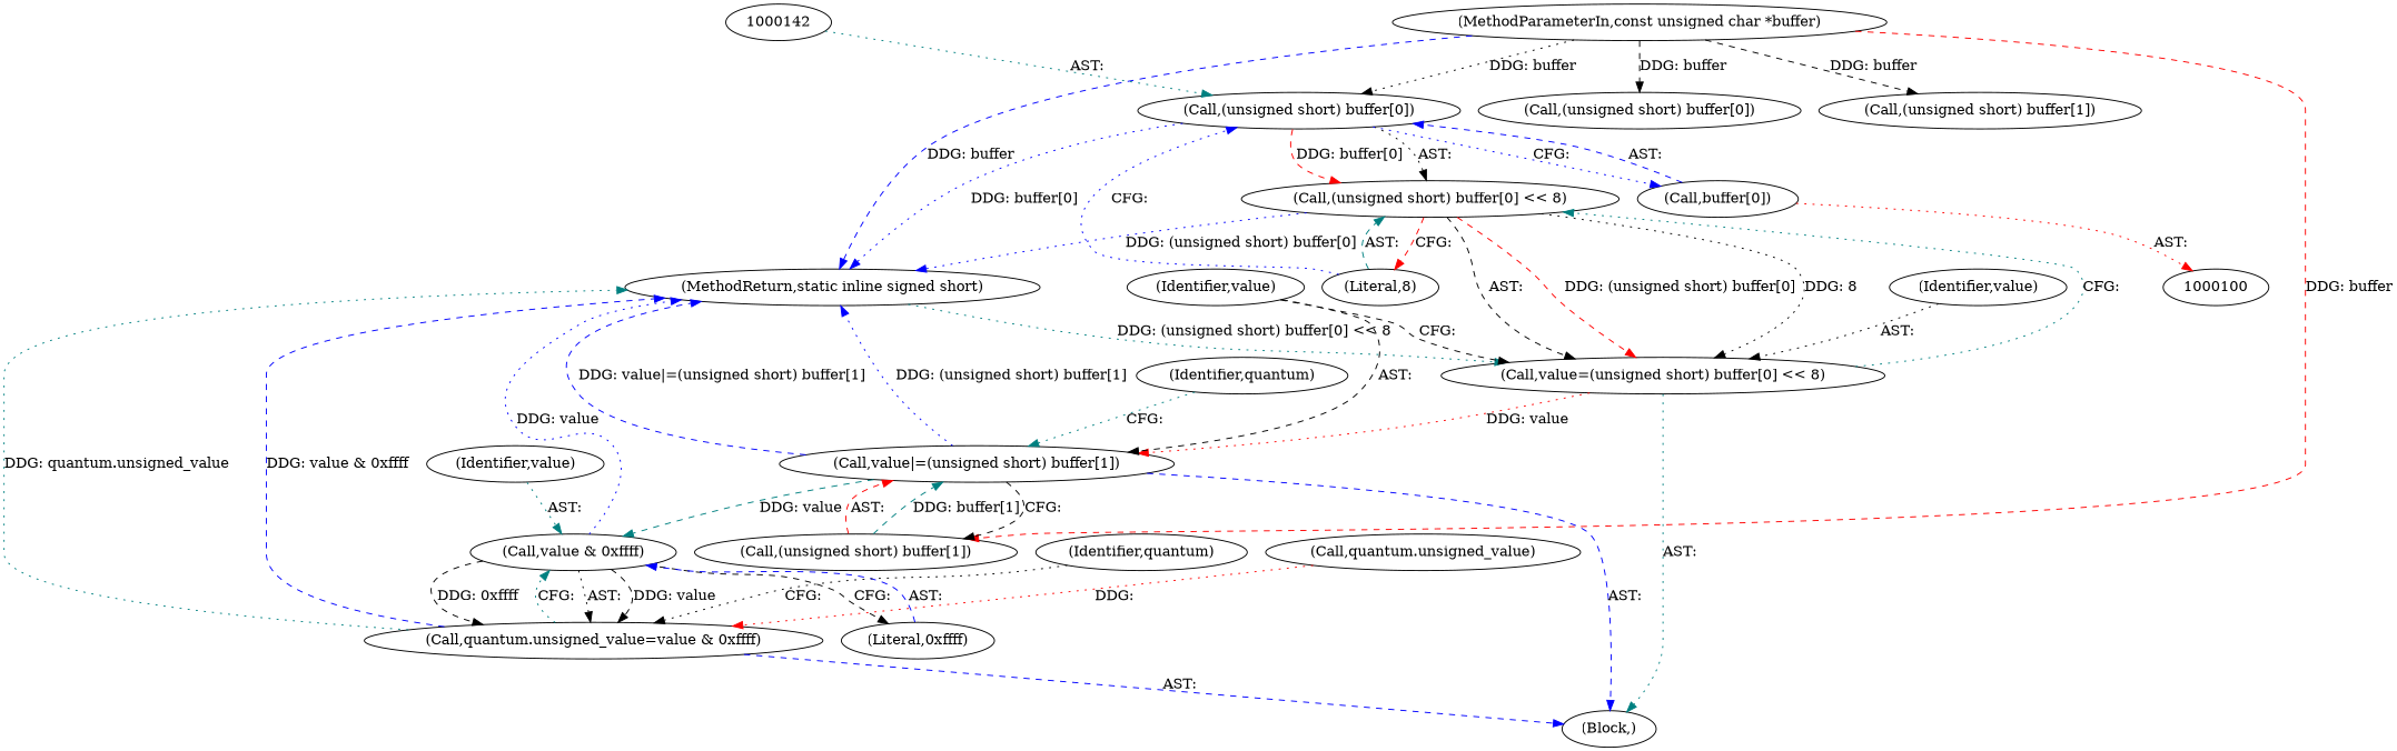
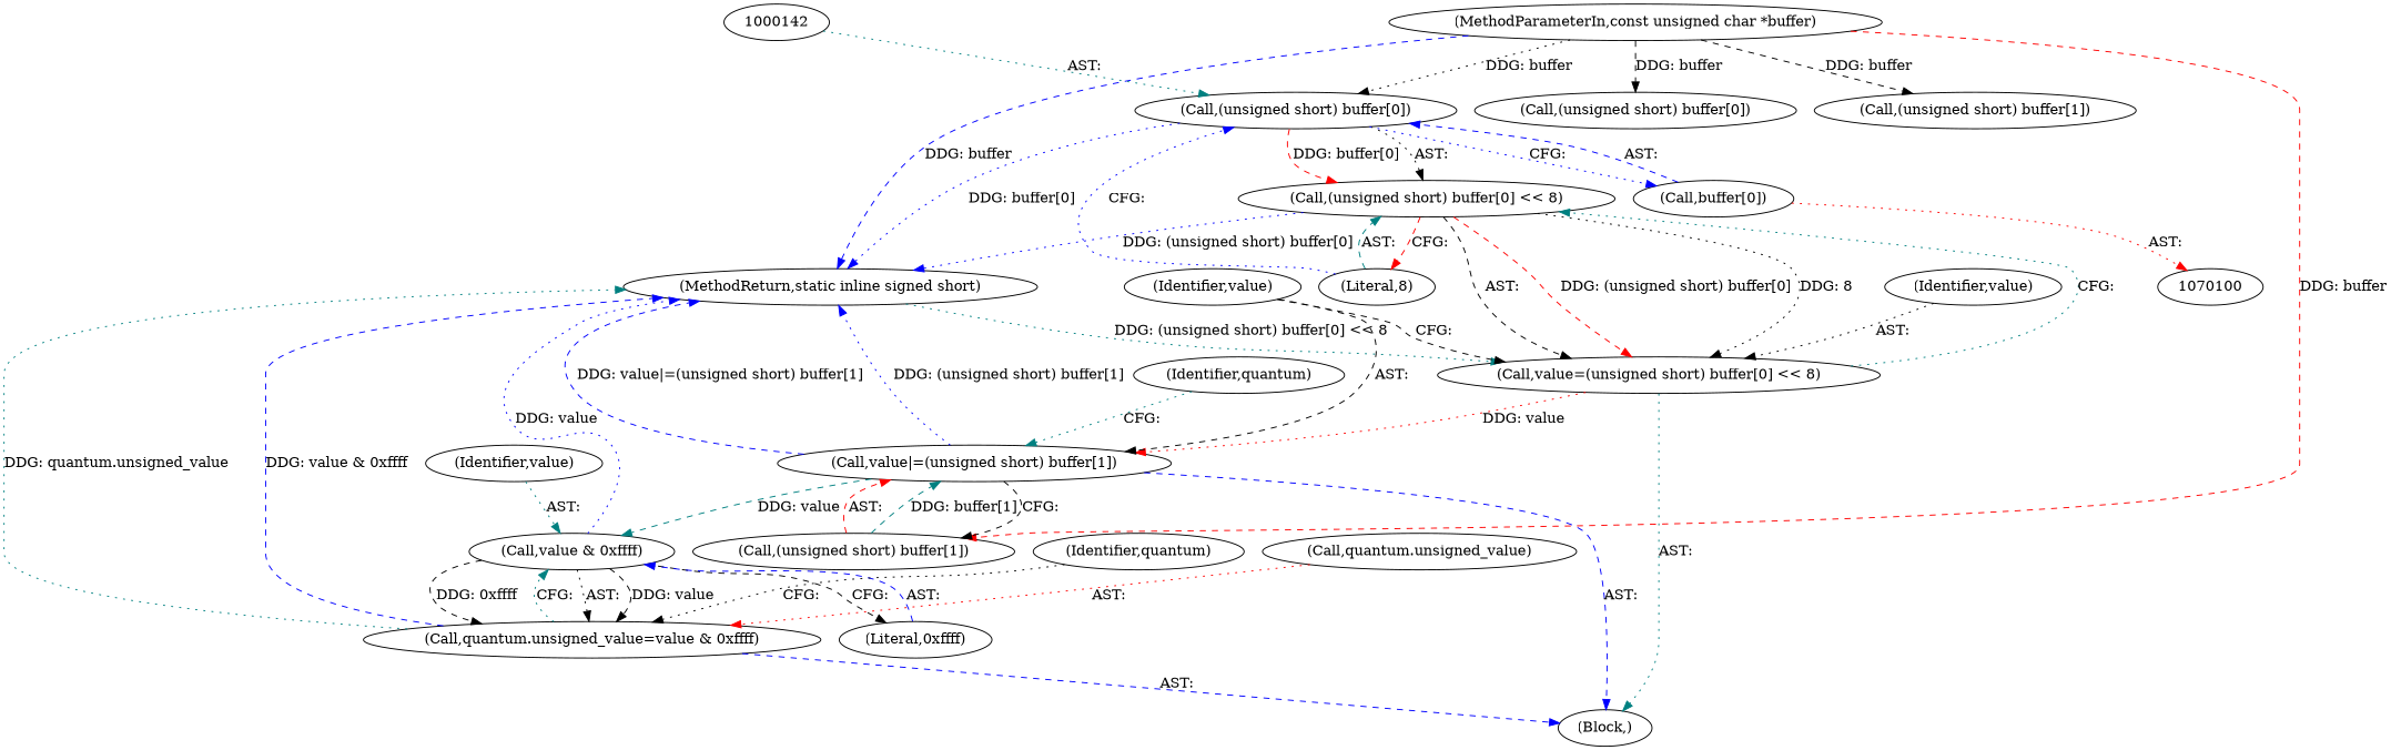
  digraph {
    edge [color=black style=dashed]
    n1 [label="(Call,(unsigned short) buffer[0])"]
    n2 [label="(Call,(unsigned short) buffer[0] << 8)"]
    n3 [label="(Call,buffer[0])"]
    n4 [label="(MethodReturn,static inline signed short)"]
    n5 [label="(Call,value=(unsigned short) buffer[0] << 8)"]
    n6 [label="(Literal,8)"]
-   1000100
+   1000100 [label=1070100]
    n8 [label="(MethodParameterIn,const unsigned char *buffer)"]
    n9 [label="(Call,(unsigned short) buffer[1])"]
    n10 [label="(Call,(unsigned short) buffer[0])"]
    n11 [label="(Call,(unsigned short) buffer[1])"]
    n12 [label="(Call,value|=(unsigned short) buffer[1])"]
    n13 [label="(Block,)"]
    n14 [label="(Call,value & 0xffff)"]
    n15 [label="(Call,quantum.unsigned_value=value & 0xffff)"]
    n16 [label="(Literal,0xffff)"]
    n17 [label="(Identifier,value)"]
    n18 [label="(Identifier,quantum)"]
    n19 [label="(Call,quantum.unsigned_value)"]
    n20 [label="(Identifier,value)"]
    n21 [label="(Identifier,value)"]
    n22 [label="(Identifier,quantum)"]
    1000142
    n1 -> n2 [label="AST: " style=dotted]
    n1 -> n2 [color=red label="DDG: buffer[0]"]
    n1 -> n3 [color=blue label="CFG: " style=dotted]
    n1 -> n4 [color=blue label="DDG: buffer[0]" style=dotted]
    n2 -> n4 [color=blue label="DDG: (unsigned short) buffer[0]" style=dotted]
    n2 -> n5 [label="AST: "]
    n2 -> n5 [color=red label="DDG: (unsigned short) buffer[0]"]
    n2 -> n5 [label="DDG: 8" style=dotted]
    n2 -> n6 [color=red label="CFG: "]
    n3 -> n1 [color=blue label="AST: "]
    n3 -> 1000100 [color=red label="AST: " style=dotted]
    n4 -> n5 [color=teal label="DDG: (unsigned short) buffer[0] << 8" style=dotted]
    n5 -> n2 [color=teal label="CFG: " style=dotted]
    n5 -> n12 [color=red label="DDG: value" style=dotted]
    n5 -> n13 [color=teal label="AST: " style=dotted]
    n6 -> n1 [color=blue label="CFG: " style=dotted]
    n6 -> n2 [color=teal label="AST: "]
    n8 -> n1 [label="DDG: buffer" style=dotted]
    n8 -> n4 [color=blue label="DDG: buffer"]
    n8 -> n9 [color=red label="DDG: buffer"]
    n8 -> n10 [label="DDG: buffer"]
    n8 -> n11 [label="DDG: buffer"]
    n9 -> n12 [color=red label="AST: "]
    n9 -> n12 [color=teal label="DDG: buffer[1]"]
    n12 -> n4 [color=blue label="DDG: (unsigned short) buffer[1]" style=dotted]
    n12 -> n4 [color=blue label="DDG: value|=(unsigned short) buffer[1]"]
    n12 -> n9 [label="CFG: "]
    n12 -> n13 [color=blue label="AST: "]
    n12 -> n14 [color=teal label="DDG: value"]
    n14 -> n4 [color=blue label="DDG: value" style=dotted]
    n14 -> n15 [label="AST: " style=dotted]
    n14 -> n15 [label="DDG: value"]
    n14 -> n15 [label="DDG: 0xffff"]
    n14 -> n16 [label="CFG: "]
    n15 -> n4 [color=teal label="DDG: quantum.unsigned_value" style=dotted]
    n15 -> n4 [color=blue label="DDG: value & 0xffff"]
    n15 -> n13 [color=blue label="AST: "]
    n15 -> n14 [color=teal label="CFG: " style=dotted]
    n16 -> n14 [color=blue label="AST: "]
    n17 -> n5 [label="CFG: "]
    n17 -> n12 [label="AST: "]
    n18 -> n15 [label="CFG: " style=dotted]
-   n19 -> n15 [color=red label="DDG: " style=dotted]
+   n19 -> n15 [color=red label="AST: " style=dotted]
    n20 -> n5 [label="AST: " style=dotted]
    n21 -> n14 [color=teal label="AST: " style=dotted]
    n22 -> n12 [color=teal label="CFG: " style=dotted]
    1000142 -> n1 [color=teal label="AST: " style=dotted]
  }
